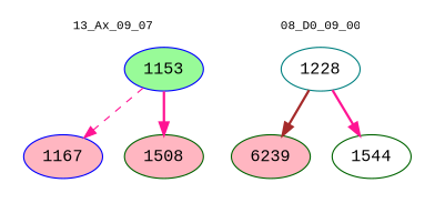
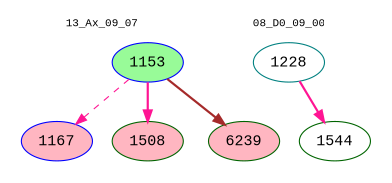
  digraph {
    fontname="Liberation Mono"
    node [color=darkgreen fillcolor=lightpink fontname="Liberation Mono" style=filled]
    edge [color=deeppink fontname="Liberation Mono" style=bold]
    n1 [color=blue fillcolor=palegreen label=1153]
    n2 [color=blue label=1167]
    n3 [label=1508]
    n4 [color=teal fillcolor=white label=1228]
    n5 [label=6239]
    n6 [fillcolor=white label=1544]
    subgraph cluster_1 {
      color=white
      fontsize=10
      label="13_Ax_09_07"
      n1
      n2
      n3
    }
    subgraph cluster_2 {
      color=white
      fontsize=10
      label="08_D0_09_00"
      n4
      n5
      n6
    }
    n1 -> n2 [style=dashed]
    n1 -> n3
-   n4 -> n5 [color=brown]
+   n1 -> n5 [color=brown]
    n4 -> n6
  }
